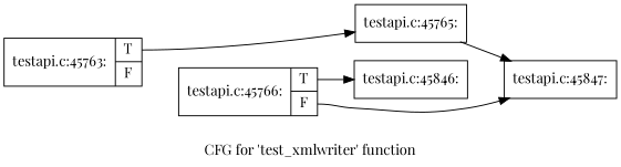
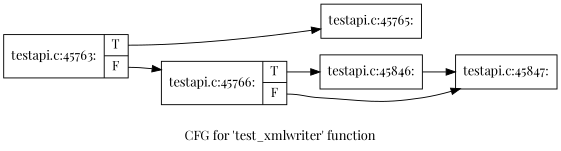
  digraph {
    fontname="Playfair Display"
    label="CFG for 'test_xmlwriter' function"
    rankdir=LR
    node [fontname="Playfair Display" shape=record]
    edge [fontname="Playfair Display" tailport=s0]
    n1 [label="{testapi.c:45763:|{<s0>T|<s1>F}}"]
    n2 [label="{testapi.c:45765:}"]
    n3 [label="{testapi.c:45766:|{<s0>T|<s1>F}}"]
    n4 [label="{testapi.c:45846:}"]
    n5 [label="{testapi.c:45847:}"]
    n1 -> n2
+   n1 -> n3 [tailport=s1]
    n3 -> n4
    n3 -> n5 [tailport=s1]
-   n2 -> n5 [tailport=""]
+   n4 -> n5 [tailport=""]
  }
